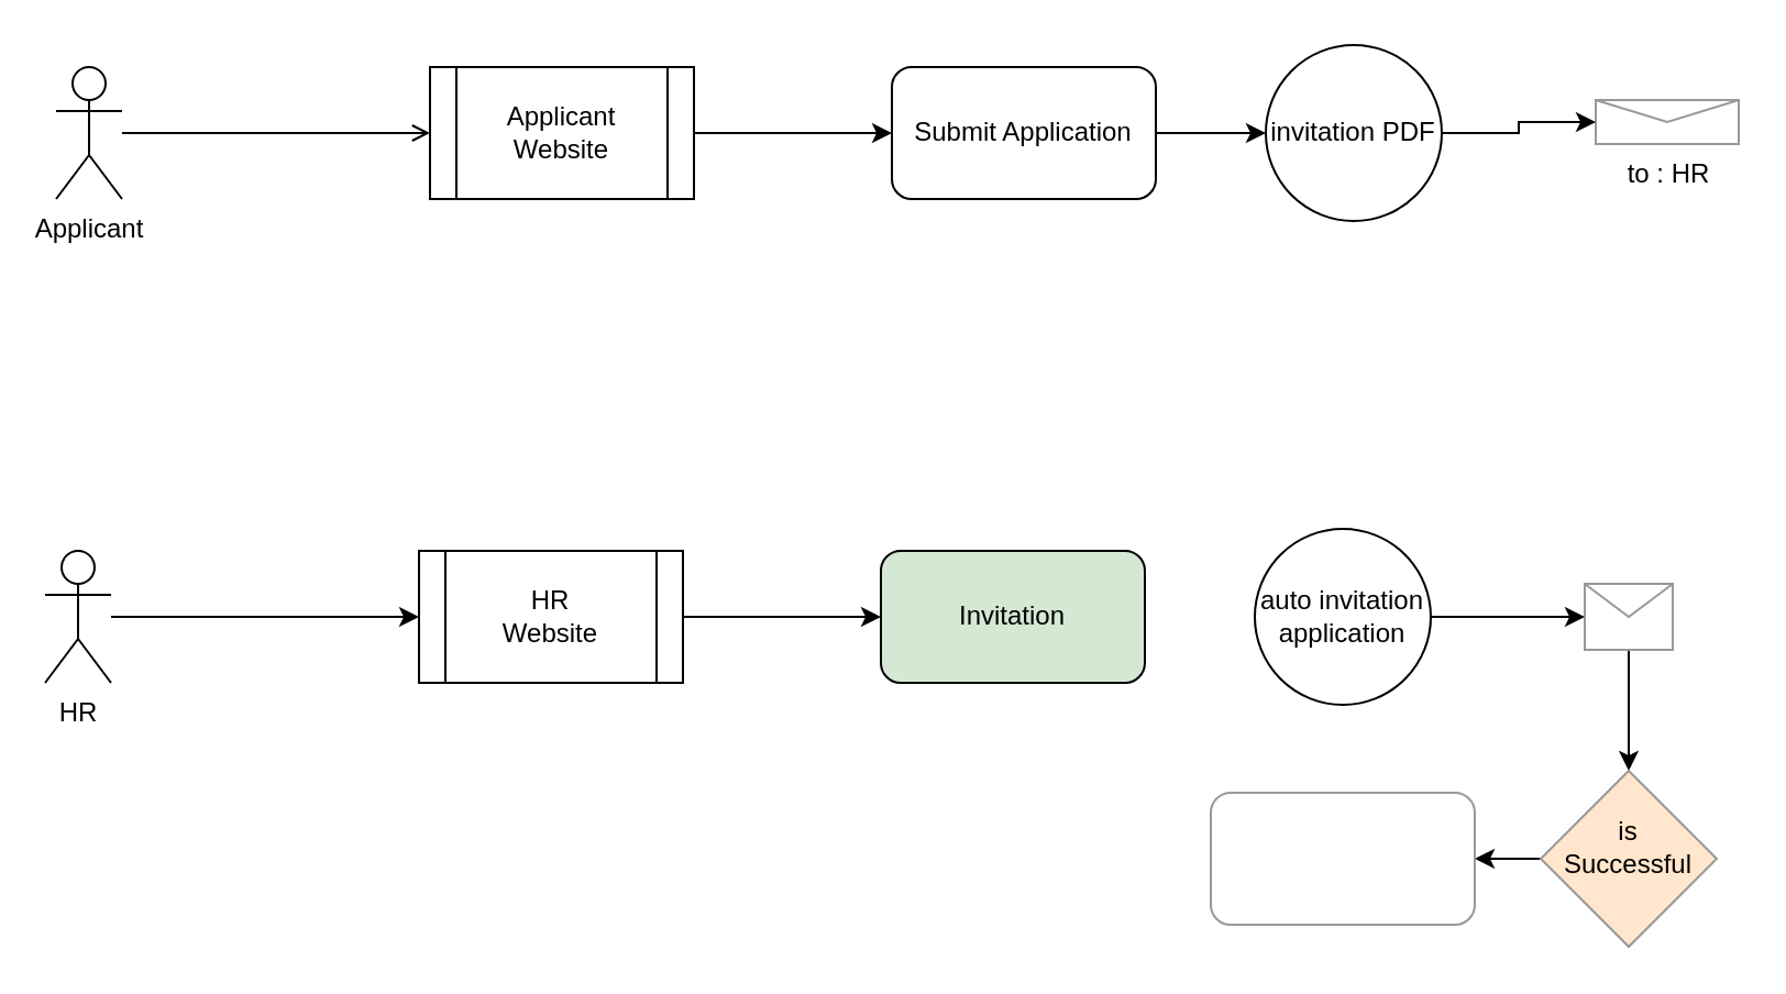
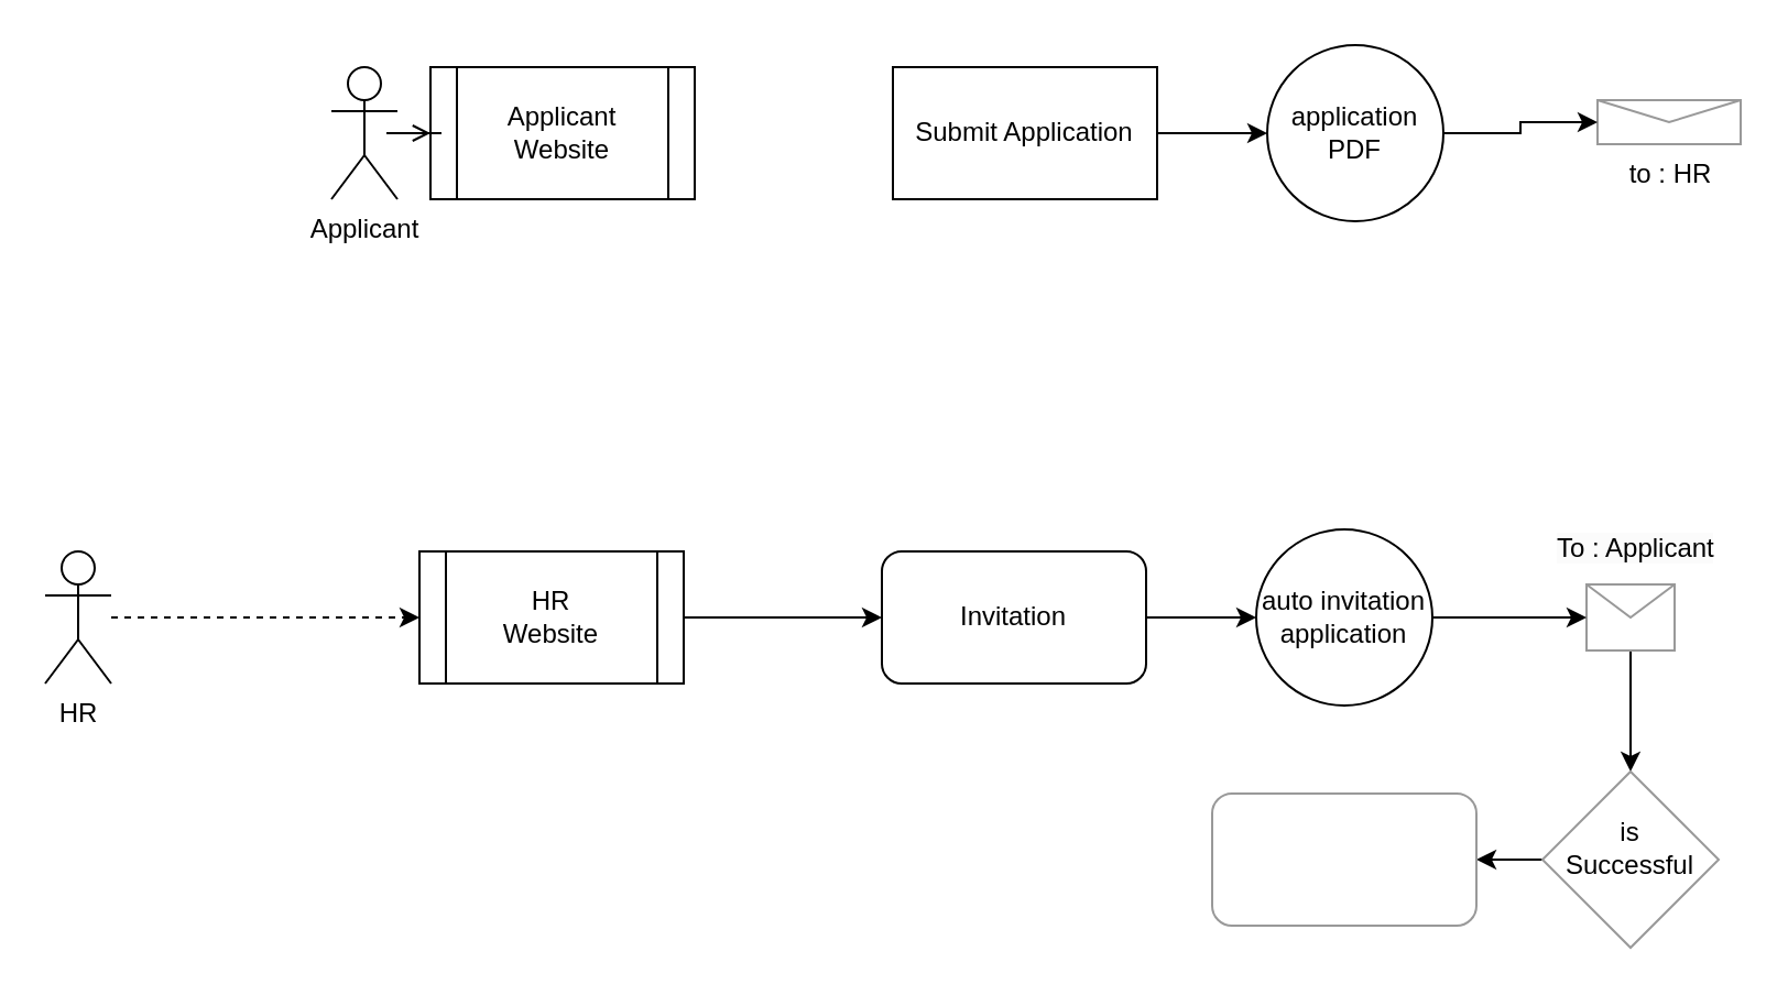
  <mxCell id="0" />
  <mxCell id="1" parent="0" />
- <mxCell id="2" style="edgeStyle=orthogonalEdgeStyle;rounded=0;orthogonalLoop=1;jettySize=auto;html=1;entryX=0;entryY=0.5;entryDx=0;entryDy=0;" edge="1" parent="1" source="3" target="5"><mxGeometry relative="1" as="geometry" /></mxCell>
  <mxCell id="3" value="Applicant&lt;br&gt;Website" style="shape=process;whiteSpace=wrap;html=1;backgroundOutline=1;" vertex="1" parent="1"><mxGeometry x="195" y="30" width="120" height="60" as="geometry" /></mxCell>
  <mxCell id="4" value="" style="edgeStyle=orthogonalEdgeStyle;rounded=0;orthogonalLoop=1;jettySize=auto;html=1;" edge="1" parent="1" source="5" target="10"><mxGeometry relative="1" as="geometry" /></mxCell>
- <mxCell id="5" value="Submit Application" style="rounded=1;whiteSpace=wrap;html=1;" vertex="1" parent="1"><mxGeometry x="405" y="30" width="120" height="60" as="geometry" /></mxCell>
+ <mxCell id="5" value="Submit Application" style="whiteSpace=wrap;html=1;rounded=0;" vertex="1" parent="1"><mxGeometry x="405" y="30" width="120" height="60" as="geometry" /></mxCell>
  <mxCell id="6" style="edgeStyle=orthogonalEdgeStyle;rounded=0;orthogonalLoop=1;jettySize=auto;html=1;entryX=0;entryY=0.5;entryDx=0;entryDy=0;endArrow=open;" edge="1" parent="1" source="7" target="3"><mxGeometry relative="1" as="geometry" /></mxCell>
- <mxCell id="7" value="Applicant" style="shape=umlActor;verticalLabelPosition=bottom;verticalAlign=top;html=1;outlineConnect=0;" vertex="1" parent="1"><mxGeometry x="25" y="30" width="30" height="60" as="geometry" /></mxCell>
+ <mxCell id="7" value="Applicant" style="shape=umlActor;verticalLabelPosition=bottom;verticalAlign=top;html=1;outlineConnect=0;" vertex="1" parent="1"><mxGeometry x="150" y="30" width="30" height="60" as="geometry" /></mxCell>
  <mxCell id="8" value="to : HR" style="verticalLabelPosition=bottom;shadow=0;dashed=0;align=center;html=1;verticalAlign=top;strokeWidth=1;shape=mxgraph.mockup.misc.mail2;strokeColor=#999999;" vertex="1" parent="1"><mxGeometry x="725" y="45" width="65" height="20" as="geometry" /></mxCell>
  <mxCell id="9" value="" style="edgeStyle=orthogonalEdgeStyle;rounded=0;orthogonalLoop=1;jettySize=auto;html=1;" edge="1" parent="1" source="10" target="8"><mxGeometry relative="1" as="geometry" /></mxCell>
- <mxCell id="10" value="invitation PDF" style="ellipse;whiteSpace=wrap;html=1;aspect=fixed;" vertex="1" parent="1"><mxGeometry x="575" y="20" width="80" height="80" as="geometry" /></mxCell>
+ <mxCell id="10" value="application PDF" style="ellipse;whiteSpace=wrap;html=1;aspect=fixed;" vertex="1" parent="1"><mxGeometry x="575" y="20" width="80" height="80" as="geometry" /></mxCell>
  <mxCell id="11" style="edgeStyle=orthogonalEdgeStyle;rounded=0;orthogonalLoop=1;jettySize=auto;html=1;entryX=0;entryY=0.5;entryDx=0;entryDy=0;" edge="1" parent="1" source="12" target="14"><mxGeometry relative="1" as="geometry" /></mxCell>
  <mxCell id="12" value="HR&lt;br&gt;Website" style="shape=process;whiteSpace=wrap;html=1;backgroundOutline=1;" vertex="1" parent="1"><mxGeometry x="190" y="250" width="120" height="60" as="geometry" /></mxCell>
- <mxCell id="14" value="Invitation" style="rounded=1;whiteSpace=wrap;html=1;fillColor=#d5e8d4;" vertex="1" parent="1"><mxGeometry x="400" y="250" width="120" height="60" as="geometry" /></mxCell>
- <mxCell id="15" style="edgeStyle=orthogonalEdgeStyle;rounded=0;orthogonalLoop=1;jettySize=auto;html=1;entryX=0;entryY=0.5;entryDx=0;entryDy=0;" edge="1" parent="1" source="16" target="12"><mxGeometry relative="1" as="geometry" /></mxCell>
+ <mxCell id="13" value="" style="edgeStyle=orthogonalEdgeStyle;rounded=0;orthogonalLoop=1;jettySize=auto;html=1;" edge="1" parent="1" source="14" target="20"><mxGeometry relative="1" as="geometry" /></mxCell>
+ <mxCell id="14" value="Invitation" style="rounded=1;whiteSpace=wrap;html=1;" vertex="1" parent="1"><mxGeometry x="400" y="250" width="120" height="60" as="geometry" /></mxCell>
+ <mxCell id="15" style="edgeStyle=orthogonalEdgeStyle;rounded=0;orthogonalLoop=1;jettySize=auto;html=1;entryX=0;entryY=0.5;entryDx=0;entryDy=0;dashed=1;" edge="1" parent="1" source="16" target="12"><mxGeometry relative="1" as="geometry" /></mxCell>
  <mxCell id="16" value="HR" style="shape=umlActor;verticalLabelPosition=bottom;verticalAlign=top;html=1;outlineConnect=0;" vertex="1" parent="1"><mxGeometry x="20" y="250" width="30" height="60" as="geometry" /></mxCell>
  <mxCell id="17" value="" style="edgeStyle=orthogonalEdgeStyle;rounded=0;orthogonalLoop=1;jettySize=auto;html=1;" edge="1" parent="1" source="18" target="22"><mxGeometry relative="1" as="geometry" /></mxCell>
  <mxCell id="18" value="" style="verticalLabelPosition=bottom;shadow=0;dashed=0;align=center;html=1;verticalAlign=top;strokeWidth=1;shape=mxgraph.mockup.misc.mail2;strokeColor=#999999;" vertex="1" parent="1"><mxGeometry x="720" y="265" width="40" height="30" as="geometry" /></mxCell>
  <mxCell id="19" value="" style="edgeStyle=orthogonalEdgeStyle;rounded=0;orthogonalLoop=1;jettySize=auto;html=1;" edge="1" parent="1" source="20" target="18"><mxGeometry relative="1" as="geometry" /></mxCell>
  <mxCell id="20" value="auto invitation application" style="ellipse;whiteSpace=wrap;html=1;aspect=fixed;" vertex="1" parent="1"><mxGeometry x="570" y="240" width="80" height="80" as="geometry" /></mxCell>
  <mxCell id="21" value="" style="edgeStyle=orthogonalEdgeStyle;rounded=0;orthogonalLoop=1;jettySize=auto;html=1;" edge="1" parent="1" source="22" target="23"><mxGeometry relative="1" as="geometry" /></mxCell>
- <mxCell id="22" value="&lt;br&gt;is&lt;br&gt;Successful" style="rhombus;whiteSpace=wrap;html=1;verticalAlign=top;strokeColor=#999999;shadow=0;dashed=0;strokeWidth=1;fillColor=#ffe6cc;" vertex="1" parent="1"><mxGeometry x="700" y="350" width="80" height="80" as="geometry" /></mxCell>
+ <mxCell id="22" value="&lt;br&gt;is&lt;br&gt;Successful" style="rhombus;whiteSpace=wrap;html=1;verticalAlign=top;strokeColor=#999999;shadow=0;dashed=0;strokeWidth=1;" vertex="1" parent="1"><mxGeometry x="700" y="350" width="80" height="80" as="geometry" /></mxCell>
  <mxCell id="23" value="" style="rounded=1;whiteSpace=wrap;html=1;verticalAlign=top;strokeColor=#999999;shadow=0;dashed=0;strokeWidth=1;" vertex="1" parent="1"><mxGeometry x="550" y="360" width="120" height="60" as="geometry" /></mxCell>
+ <mxCell id="24" value="&lt;span style=&quot;color: rgb(0, 0, 0); font-family: Helvetica; font-size: 12px; font-style: normal; font-variant-ligatures: normal; font-variant-caps: normal; font-weight: 400; letter-spacing: normal; orphans: 2; text-align: center; text-indent: 0px; text-transform: none; widows: 2; word-spacing: 0px; -webkit-text-stroke-width: 0px; background-color: rgb(251, 251, 251); text-decoration-thickness: initial; text-decoration-style: initial; text-decoration-color: initial; float: none; display: inline !important;&quot;&gt;To : Applicant&lt;/span&gt;" style="text;whiteSpace=wrap;html=1;" vertex="1" parent="1"><mxGeometry x="705" y="235" width="80" height="30" as="geometry" /></mxCell>
